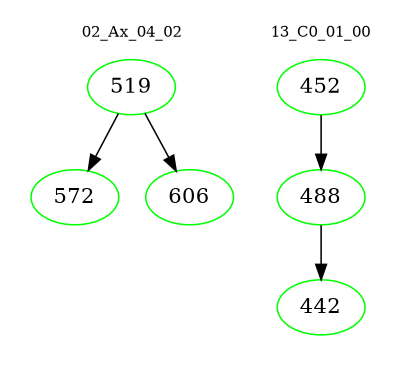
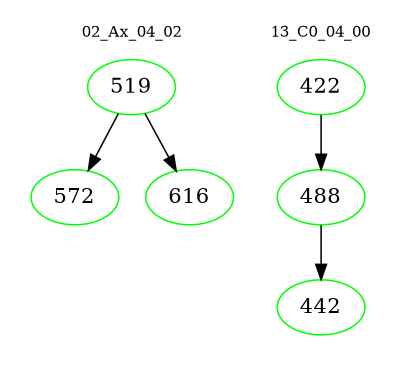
  digraph {
    node [color=green]
    edge [color=black]
    n1 [label=519]
    n2 [label=572]
-   n3 [label=606]
-   n4 [label=452]
+   n3 [label=616]
+   n4 [label=422]
    n5 [label=442]
    n6 [label=488]
    subgraph cluster_1 {
      color=white
      fontsize=10
      label="02_Ax_04_02"
      n1
      n2
      n3
    }
    subgraph cluster_2 {
      color=white
      fontsize=10
-     label="13_C0_01_00"
+     label="13_C0_04_00"
      n4
      n5
      n6
    }
    n1 -> n2
    n1 -> n3
    n4 -> n6
    n6 -> n5
  }
